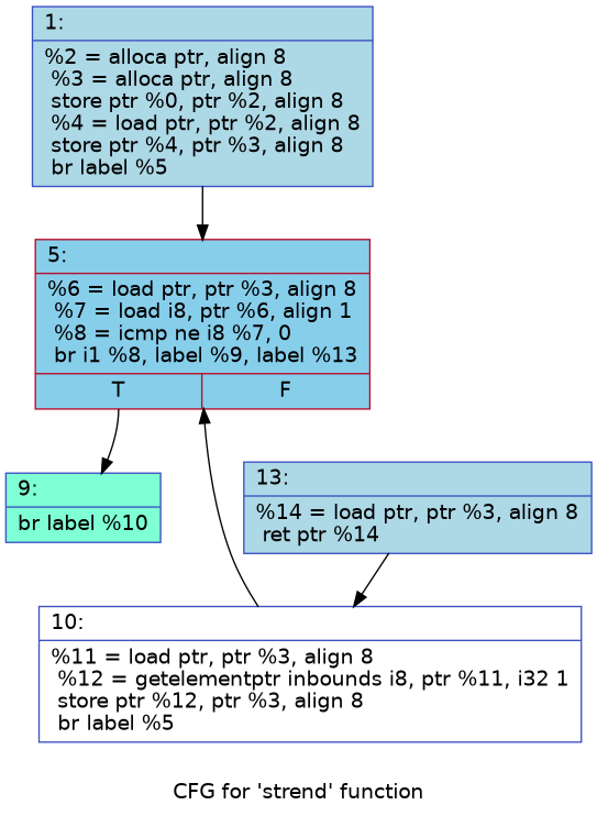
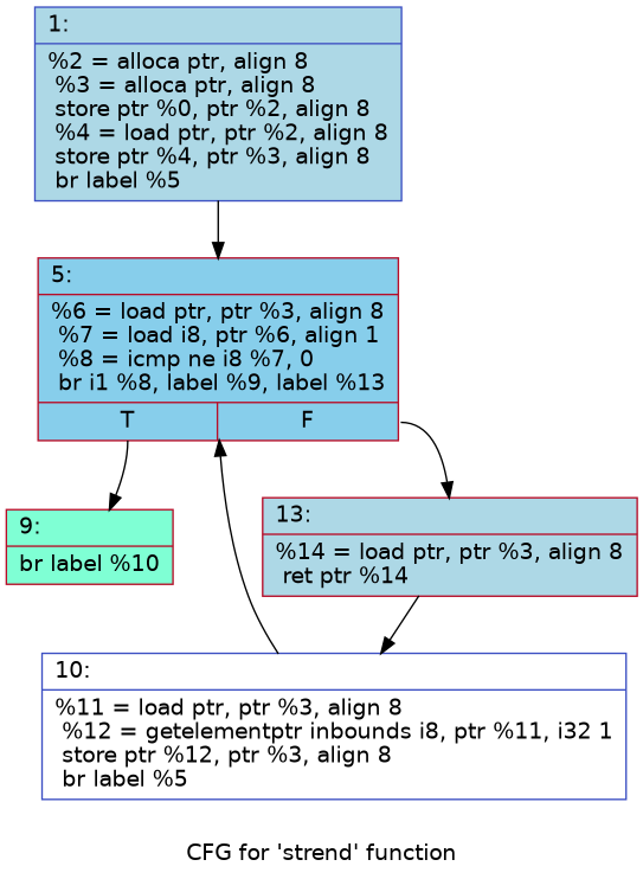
  digraph {
    fontname="DejaVu Sans"
    label="CFG for 'strend' function"
    node [color="#3d50c3ff" fillcolor=lightblue fontname="DejaVu Sans" shape=record style=filled]
    edge [fontname="DejaVu Sans"]
    n1 [label="{1:\l|  %2 = alloca ptr, align 8\l  %3 = alloca ptr, align 8\l  store ptr %0, ptr %2, align 8\l  %4 = load ptr, ptr %2, align 8\l  store ptr %4, ptr %3, align 8\l  br label %5\l}"]
    n2 [color="#b70d28ff" fillcolor=skyblue label="{5:\l|  %6 = load ptr, ptr %3, align 8\l  %7 = load i8, ptr %6, align 1\l  %8 = icmp ne i8 %7, 0\l  br i1 %8, label %9, label %13\l|{<s0>T|<s1>F}}"]
-   n3 [fillcolor=aquamarine label="{9:\l|  br label %10\l}"]
-   n4 [label="{13:\l|  %14 = load ptr, ptr %3, align 8\l  ret ptr %14\l}"]
+   n3 [color="#b70d28ff" fillcolor=aquamarine label="{9:\l|  br label %10\l}"]
+   n4 [color="#b70d28ff" label="{13:\l|  %14 = load ptr, ptr %3, align 8\l  ret ptr %14\l}"]
    n5 [fillcolor=white label="{10:\l|  %11 = load ptr, ptr %3, align 8\l  %12 = getelementptr inbounds i8, ptr %11, i32 1\l  store ptr %12, ptr %3, align 8\l  br label %5\l}"]
    n1 -> n2
    n2 -> n3 [tailport=s0]
+   n2 -> n4 [tailport=s1]
    n4 -> n5
    n5 -> n2
  }
